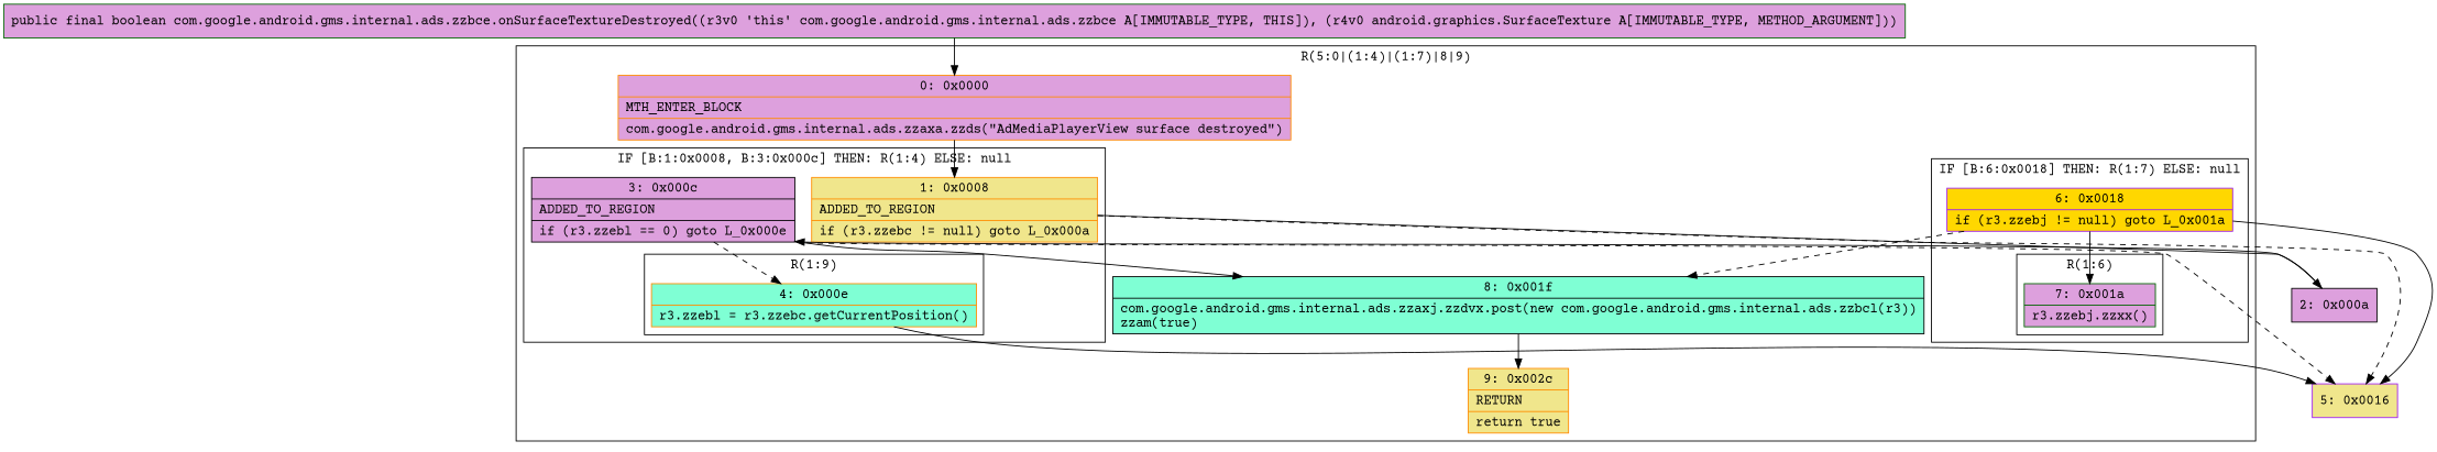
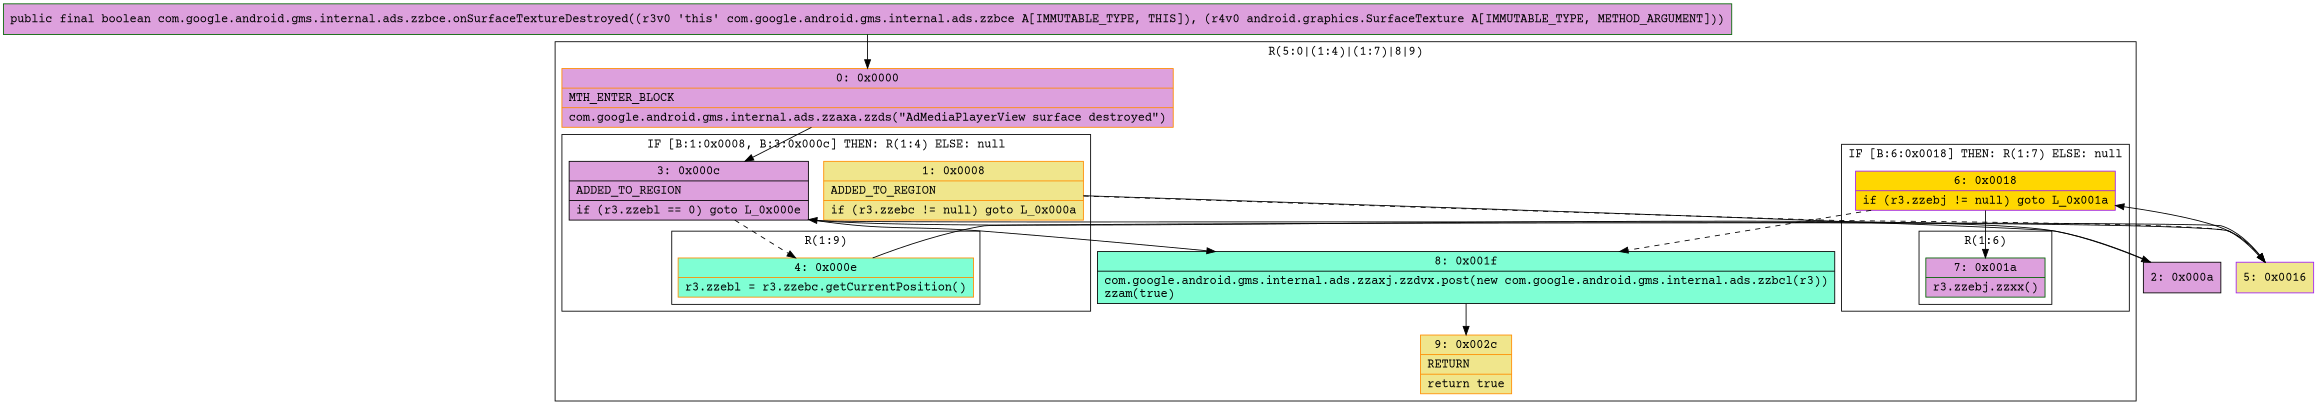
  digraph {
    fontname="Courier Prime"
    node [color=darkorange fillcolor=plum fontname="Courier Prime" shape=record style=filled]
    edge [fontname="Courier Prime"]
    n1 [fillcolor=aquamarine label="{4\:\ 0x000e|r3.zzebl = r3.zzebc.getCurrentPosition()\l}"]
    n2 [fillcolor=khaki label="{1\:\ 0x0008|ADDED_TO_REGION\l|if (r3.zzebc != null) goto L_0x000a\l}"]
    n3 [color=black label="{3\:\ 0x000c|ADDED_TO_REGION\l|if (r3.zzebl == 0) goto L_0x000e\l}"]
    n4 [color=darkgreen label="{7\:\ 0x001a|r3.zzebj.zzxx()\l}"]
    n5 [color=purple fillcolor=gold label="{6\:\ 0x0018|if (r3.zzebj != null) goto L_0x001a\l}"]
    n6 [label="{0\:\ 0x0000|MTH_ENTER_BLOCK\l|com.google.android.gms.internal.ads.zzaxa.zzds(\"AdMediaPlayerView surface destroyed\")\l}"]
    n7 [color=black fillcolor=aquamarine label="{8\:\ 0x001f|com.google.android.gms.internal.ads.zzaxj.zzdvx.post(new com.google.android.gms.internal.ads.zzbcl(r3))\lzzam(true)\l}"]
    n8 [fillcolor=khaki label="{9\:\ 0x002c|RETURN\l|return true\l}"]
    n9 [color=purple fillcolor=khaki label="{5\:\ 0x0016}"]
    n10 [color=black label="{2\:\ 0x000a}"]
    n11 [color=darkgreen label="{public final boolean com.google.android.gms.internal.ads.zzbce.onSurfaceTextureDestroyed((r3v0 'this' com.google.android.gms.internal.ads.zzbce A[IMMUTABLE_TYPE, THIS]), (r4v0 android.graphics.SurfaceTexture A[IMMUTABLE_TYPE, METHOD_ARGUMENT])) }"]
    subgraph cluster_1 {
      label="R(5:0|(1:4)|(1:7)|8|9)"
      n6
      n7
      n8
      subgraph cluster_2 {
        label="IF [B:1:0x0008, B:3:0x000c] THEN: R(1:4) ELSE: null"
        n2
        n3
        subgraph cluster_3 {
          label="R(1:9)"
          n1
        }
      }
      subgraph cluster_4 {
        label="IF [B:6:0x0018] THEN: R(1:7) ELSE: null"
        n5
        subgraph cluster_5 {
          label="R(1:6)"
          n4
        }
      }
    }
    n1 -> n9
    n2 -> n9 [style=dashed]
    n2 -> n10
    n3 -> n1 [style=dashed]
    n3 -> n7
-   n3 -> n9 [style=dashed]
+   n3 -> n9 [style=solid]
    n5 -> n4
    n5 -> n7 [style=dashed]
-   n6 -> n2
+   n6 -> n3
    n7 -> n8
-   n5 -> n9
+   n9 -> n5
    n10 -> n3
    n11 -> n6
  }
